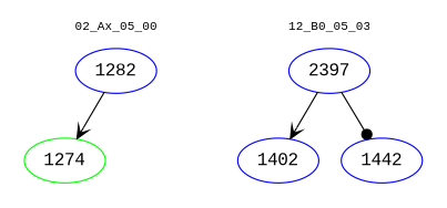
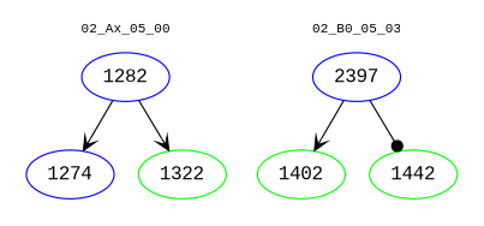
  digraph {
    fontname="Liberation Mono"
    node [color=green fontname="Liberation Mono"]
    edge [arrowhead=vee color=black fontname="Liberation Mono"]
    n1 [color=blue label=1282]
-   n2 [label=1274]
+   n2 [color=blue label=1274]
+   n3 [label=1322]
    n4 [color=blue label=2397]
-   n5 [color=blue label=1402]
-   n6 [color=blue label=1442]
+   n5 [label=1402]
+   n6 [label=1442]
    subgraph cluster_1 {
      color=white
      fontsize=10
      label="02_Ax_05_00"
      n1
      n2
+     n3
    }
    subgraph cluster_2 {
      color=white
      fontsize=10
-     label="12_B0_05_03"
+     label="02_B0_05_03"
      n4
      n5
      n6
    }
    n1 -> n2
+   n1 -> n3
    n4 -> n5
    n4 -> n6 [arrowhead=dot]
  }
